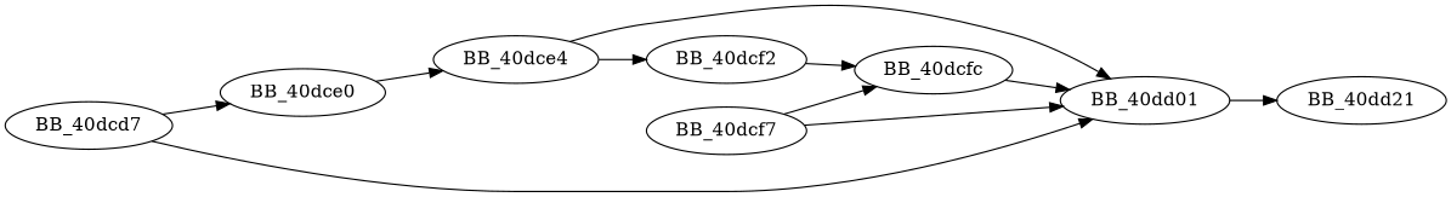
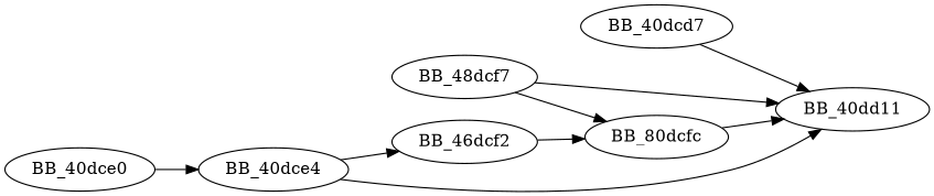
  digraph {
    rankdir=LR
    BB_40dcd7
    BB_40dce0
-   BB_40dd01
+   BB_40dd01 [label=BB_40dd11]
    n4 [label=BB_40dce4]
-   BB_40dd21
-   BB_40dcf2
-   BB_40dcfc
-   BB_40dcf7
-   BB_40dcd7 -> BB_40dce0
+   BB_40dcf2 [label=BB_46dcf2]
+   BB_40dcfc [label=BB_80dcfc]
+   BB_40dcf7 [label=BB_48dcf7]
    BB_40dcd7 -> BB_40dd01
    BB_40dce0 -> n4
-   BB_40dd01 -> BB_40dd21
    n4 -> BB_40dd01
    n4 -> BB_40dcf2
    BB_40dcf2 -> BB_40dcfc
    BB_40dcfc -> BB_40dd01
    BB_40dcf7 -> BB_40dd01
    BB_40dcf7 -> BB_40dcfc
  }
